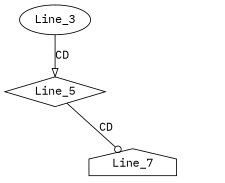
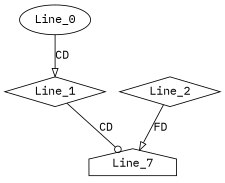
  digraph {
    fontname="IBM Plex Mono"
    node [fontname="IBM Plex Mono" shape=diamond]
    edge [arrowhead=onormal fontname="IBM Plex Mono"]
-   Line_0 [shape=ellipse label=Line_3]
-   Line_1 [label=Line_5]
+   Line_0 [shape=ellipse]
+   Line_1
    Line_7 [shape=house]
+   Line_2
    Line_0 -> Line_1 [label=CD]
    Line_1 -> Line_7 [arrowhead=odot label=CD]
+   Line_2 -> Line_7 [label=FD]
  }
